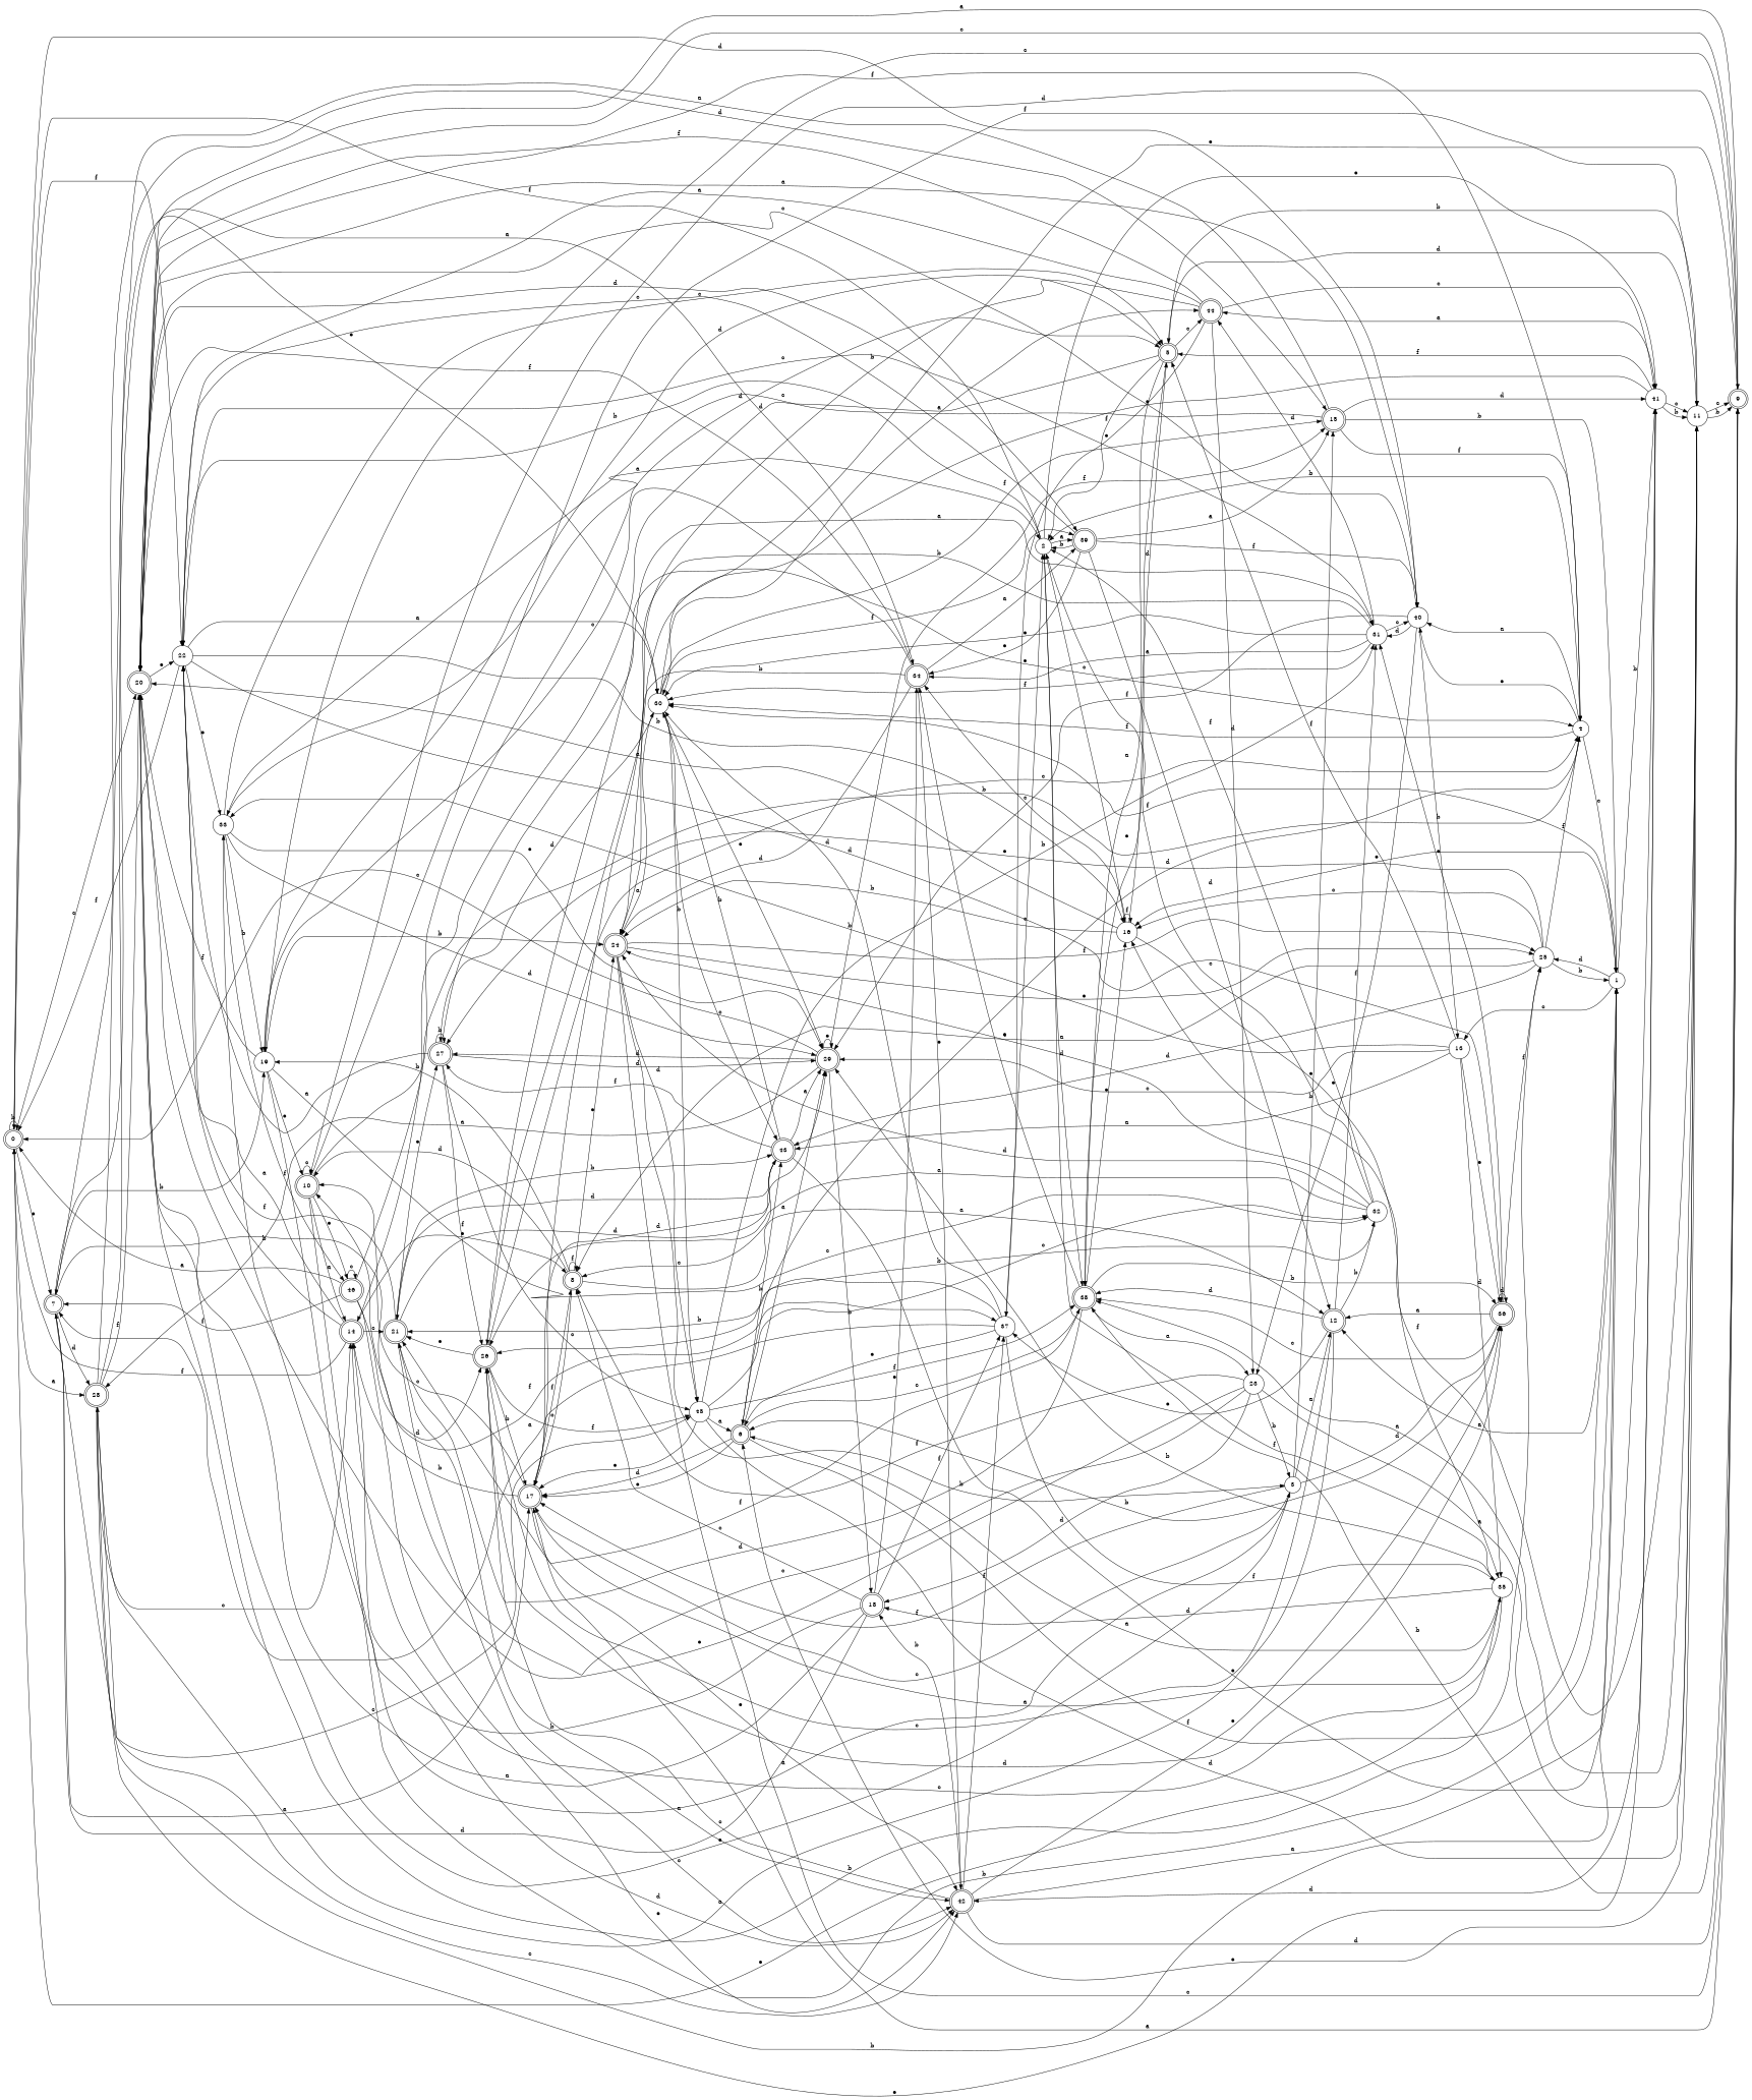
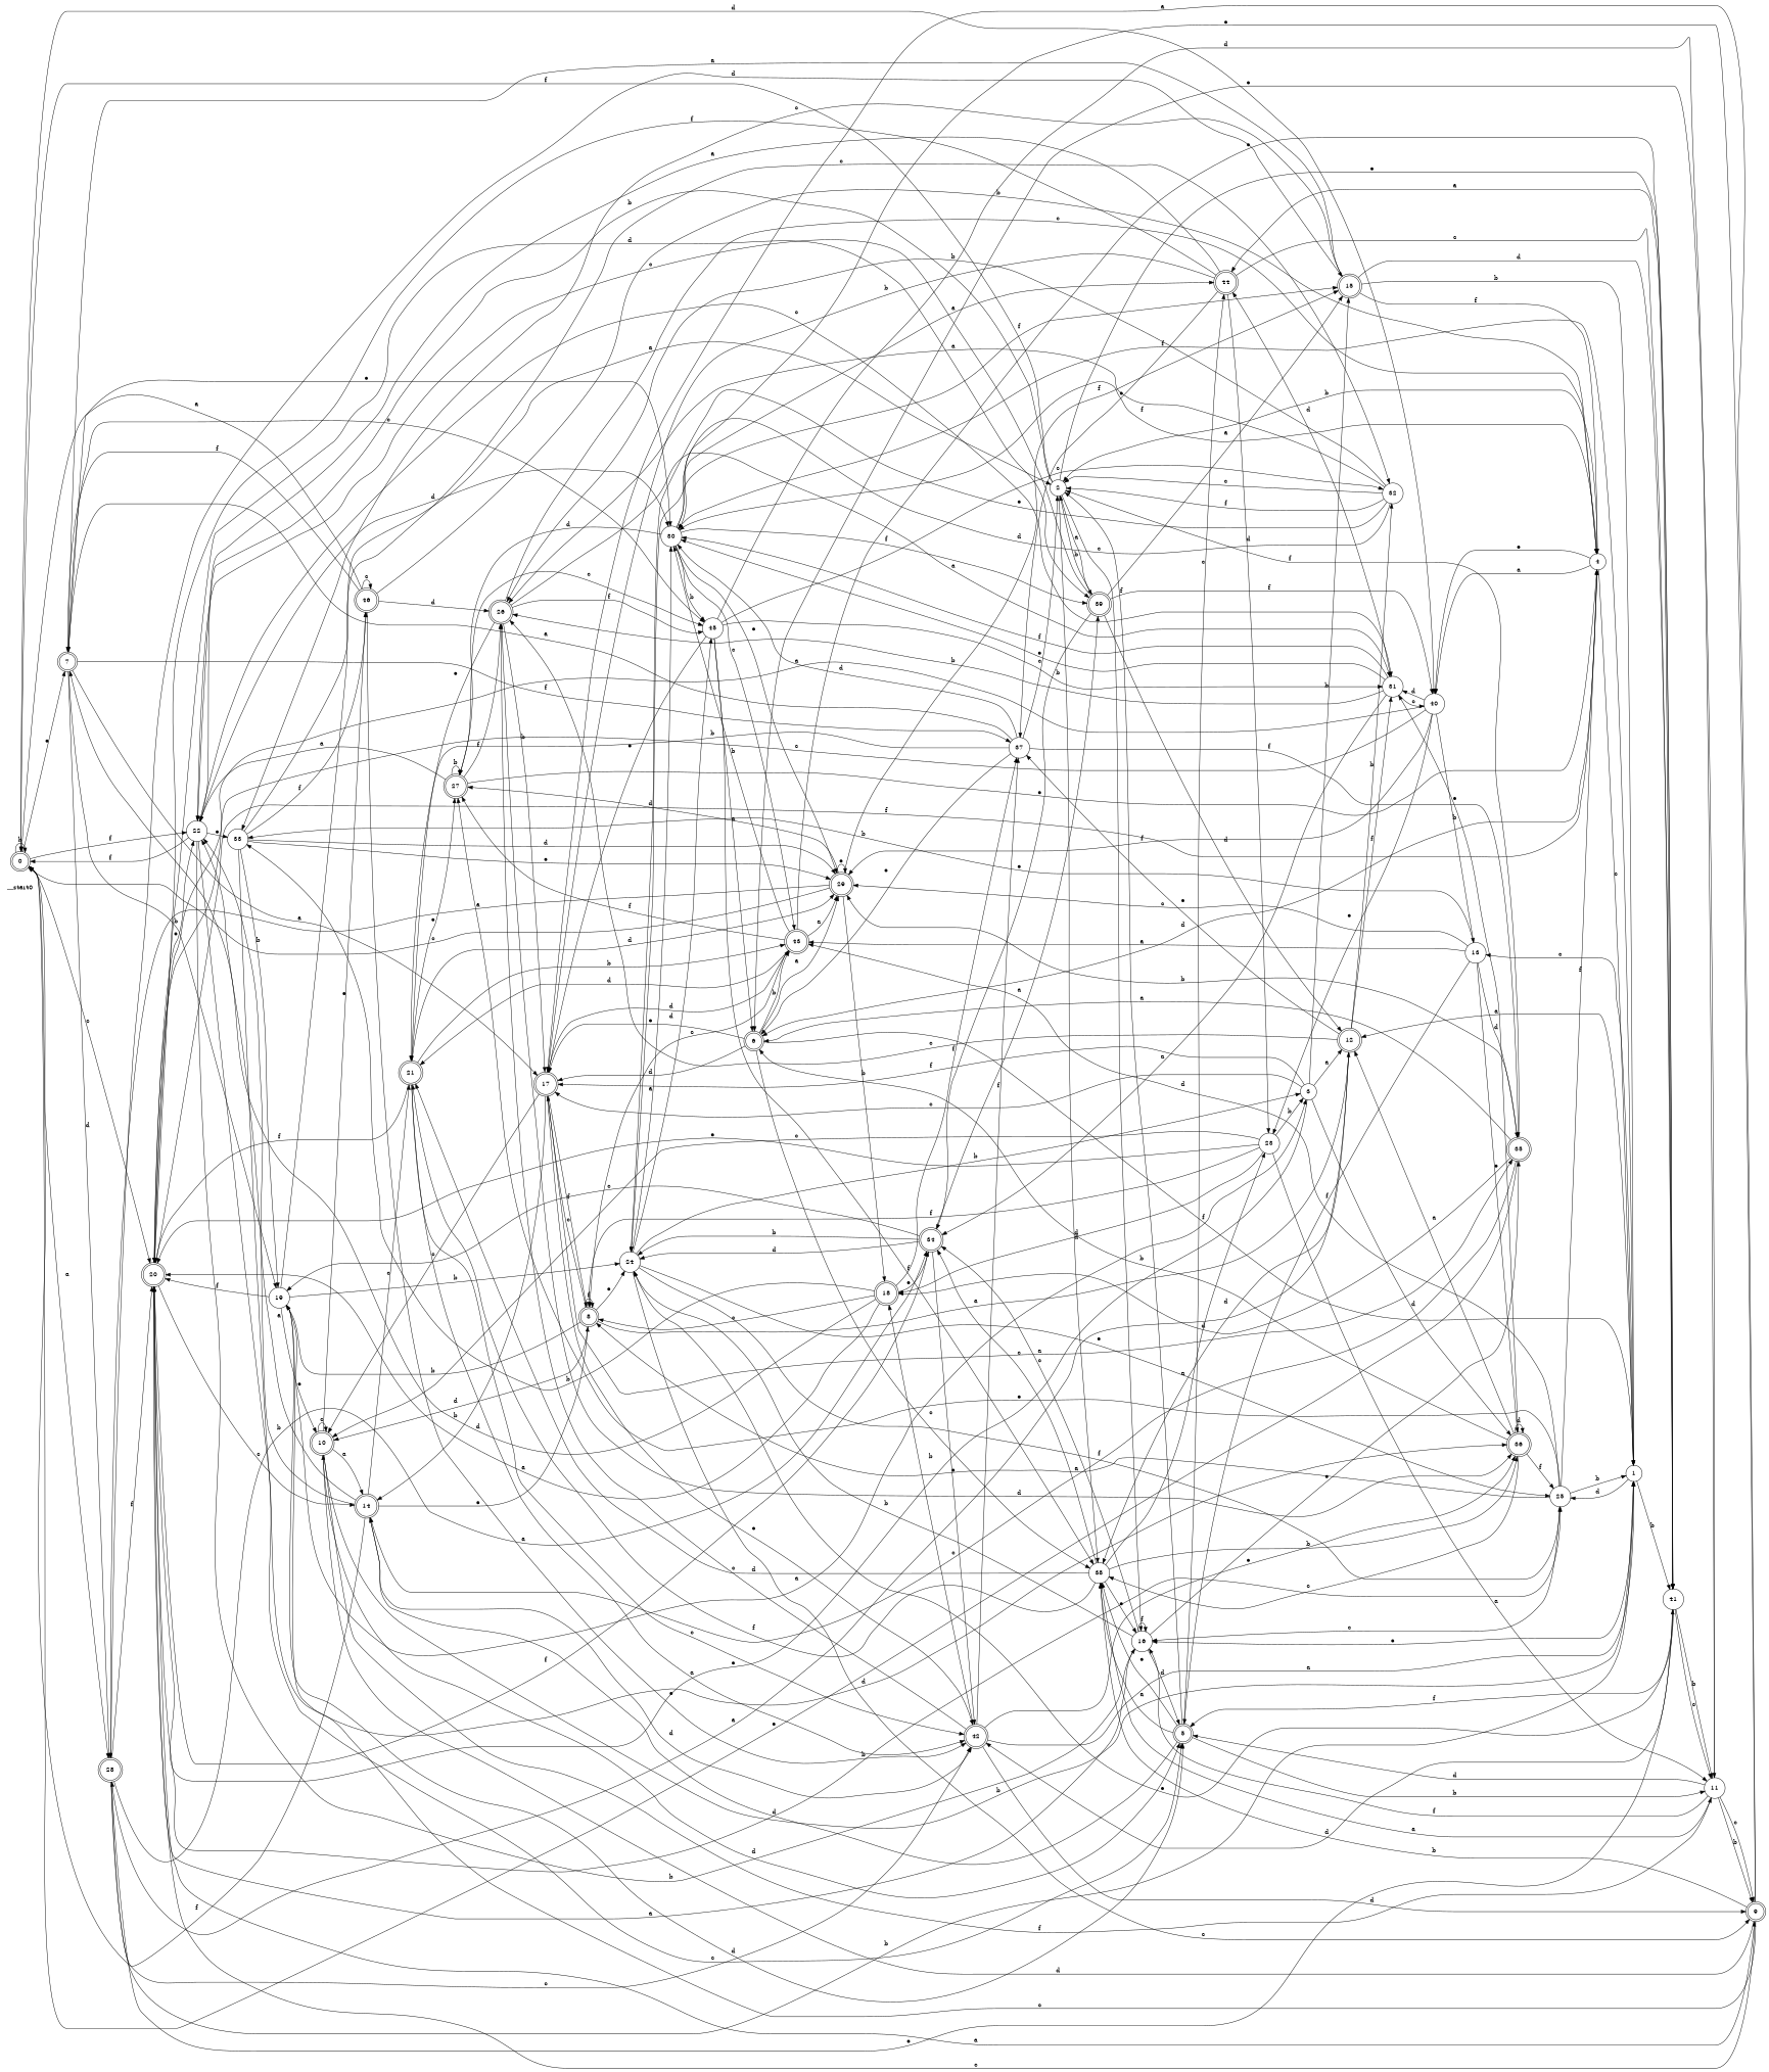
  digraph {
    rankdir=LR
    node [shape=doublecircle color=black fillcolor=white style="rounded,filled"]
+   __start0 [shape=none color="" fillcolor="" style=""]
    n2 [label=0]
    n3 [label=7]
    n4 [label=20]
    n5 [label=22 shape=circle style=filled]
    n6 [label=28]
    n7 [label=40 shape=circle style=filled]
    n8 [label=30 shape=circle style=filled]
    n9 [label=17]
    n10 [label=19 shape=circle style=filled]
    n11 [label=37 shape=circle style=filled]
    n12 [label=45 shape=circle style=filled]
    n13 [label=25 shape=circle style=filled]
    n14 [label=39]
    n15 [label=4 shape=circle style=filled]
    n16 [label=14]
    n17 [label=9]
    n18 [label=16 shape=circle style=filled]
    n19 [label=36]
    n20 [label=31 shape=circle style=filled]
    n21 [label=33 shape=circle style=filled]
    n22 [label=1 shape=circle style=filled]
    n23 [label=41 shape=circle style=filled]
    n24 [label=15]
    n25 [label=42]
    n26 [label=34]
    n27 [label=13 shape=circle style=filled]
    n28 [label=29]
    n29 [label=23 shape=circle style=filled]
    n30 [label=12]
-   n31 [label=38]
+   n31 [label=38 shape=circle]
    n32 [label=26]
    n33 [label=32 shape=circle style=filled]
    n34 [label=5]
    n35 [label=43]
-   n36 [label=35 shape=circle style=filled]
-   n37 [label=24 style=filled]
+   n36 [label=35 style=filled]
+   n37 [label=24 shape=circle style=filled]
    n38 [label=8]
    n39 [label=27]
    n40 [label=44]
    n41 [label=11 shape=circle style=filled]
    n42 [label=2 shape=circle style=filled]
    n43 [label=21]
    n44 [label=3 shape=circle style=filled]
    n45 [label=10]
    n46 [label=6]
    n47 [label=18]
    n48 [label=46]
    n2 -> n2 [label=b]
    n2 -> n3 [label=e]
    n2 -> n4 [label=c]
    n2 -> n5 [label=f]
    n2 -> n6 [label=a]
    n2 -> n7 [label=d]
    n3 -> n6 [label=d]
    n3 -> n8 [label=e]
    n3 -> n9 [label=a]
    n3 -> n10 [label=b]
    n3 -> n11 [label=f]
    n3 -> n12 [label=c]
    n4 -> n5 [label=e]
    n4 -> n13 [label=b]
    n4 -> n14 [label=d]
    n4 -> n15 [label=f]
-   n6 -> n16 [label=c]
+   n4 -> n16 [label=c]
    n4 -> n17 [label=a]
    n5 -> n2 [label=f]
-   n5 -> n8 [label=a]
+   n5 -> n8 [label=d]
    n5 -> n18 [label=b]
    n5 -> n19 [label=d]
    n5 -> n20 [label=c]
    n5 -> n21 [label=e]
    n6 -> n4 [label=f]
    n6 -> n22 [label=b]
    n6 -> n23 [label=e]
    n6 -> n24 [label=d]
    n6 -> n25 [label=c]
    n6 -> n26 [label=a]
    n7 -> n4 [label=a]
    n7 -> n4 [label=c]
    n7 -> n20 [label=d]
    n7 -> n27 [label=b]
    n7 -> n28 [label=f]
    n7 -> n29 [label=e]
    n8 -> n12 [label=b]
    n8 -> n14 [label=f]
    n8 -> n24 [label=f]
    n8 -> n28 [label=e]
    n8 -> n35 [label=c]
    n8 -> n39 [label=d]
    n8 -> n40 [label=a]
    n9 -> n16 [label=b]
    n9 -> n25 [label=e]
    n9 -> n35 [label=d]
    n9 -> n36 [label=a]
    n9 -> n38 [label=f]
    n9 -> n45 [label=c]
    n10 -> n4 [label=f]
    n10 -> n33 [label=c]
    n10 -> n34 [label=d]
    n10 -> n37 [label=b]
    n10 -> n44 [label=a]
    n10 -> n45 [label=e]
    n11 -> n3 [label=a]
    n11 -> n8 [label=d]
    n11 -> n36 [label=f]
    n11 -> n42 [label=c]
    n11 -> n43 [label=b]
    n11 -> n46 [label=e]
    n12 -> n9 [label=e]
    n12 -> n20 [label=b]
    n12 -> n31 [label=f]
    n12 -> n33 [label=c]
    n12 -> n41 [label=d]
    n12 -> n46 [label=a]
    n13 -> n15 [label=f]
    n13 -> n18 [label=c]
    n13 -> n22 [label=b]
    n13 -> n35 [label=d]
    n13 -> n38 [label=a]
    n13 -> n39 [label=e]
    n14 -> n5 [label=c]
    n14 -> n7 [label=f]
    n14 -> n24 [label=a]
    n14 -> n26 [label=e]
    n14 -> n30 [label=d]
    n14 -> n42 [label=b]
    n15 -> n7 [label=a]
    n15 -> n7 [label=e]
    n15 -> n8 [label=f]
    n15 -> n22 [label=c]
    n15 -> n42 [label=b]
    n15 -> n46 [label=d]
    n16 -> n2 [label=f]
    n16 -> n5 [label=a]
    n16 -> n5 [label=b]
    n16 -> n25 [label=d]
    n16 -> n38 [label=e]
    n16 -> n43 [label=c]
    n17 -> n4 [label=c]
    n17 -> n8 [label=e]
    n17 -> n9 [label=a]
    n17 -> n10 [label=c]
    n17 -> n31 [label=b]
    n17 -> n45 [label=d]
    n18 -> n4 [label=a]
    n18 -> n18 [label=f]
    n18 -> n26 [label=c]
    n18 -> n34 [label=d]
    n18 -> n36 [label=e]
    n18 -> n37 [label=b]
    n19 -> n13 [label=f]
    n19 -> n19 [label=d]
    n19 -> n20 [label=e]
    n19 -> n30 [label=a]
    n19 -> n31 [label=c]
    n19 -> n46 [label=b]
    n20 -> n7 [label=c]
    n20 -> n8 [label=e]
    n20 -> n8 [label=f]
    n20 -> n26 [label=a]
    n20 -> n32 [label=b]
    n20 -> n40 [label=d]
    n21 -> n10 [label=b]
    n21 -> n28 [label=d]
    n21 -> n28 [label=e]
    n21 -> n34 [label=c]
    n21 -> n42 [label=a]
    n21 -> n48 [label=f]
    n22 -> n8 [label=f]
    n22 -> n13 [label=d]
    n22 -> n18 [label=e]
    n22 -> n23 [label=b]
    n22 -> n27 [label=c]
    n22 -> n30 [label=a]
    n23 -> n25 [label=d]
    n23 -> n34 [label=f]
    n23 -> n37 [label=e]
    n23 -> n40 [label=a]
    n23 -> n41 [label=b]
    n23 -> n41 [label=c]
    n24 -> n3 [label=a]
    n24 -> n15 [label=f]
    n24 -> n21 [label=c]
    n24 -> n22 [label=b]
    n24 -> n23 [label=d]
    n25 -> n11 [label=f]
    n25 -> n17 [label=d]
    n25 -> n19 [label=e]
    n25 -> n22 [label=a]
    n25 -> n32 [label=c]
    n25 -> n47 [label=b]
    n26 -> n4 [label=f]
    n26 -> n10 [label=c]
    n26 -> n14 [label=a]
    n26 -> n25 [label=e]
    n26 -> n37 [label=b]
    n26 -> n37 [label=d]
    n27 -> n19 [label=e]
    n27 -> n21 [label=b]
    n27 -> n28 [label=c]
    n27 -> n34 [label=f]
    n27 -> n35 [label=a]
    n27 -> n36 [label=d]
    n28 -> n2 [label=c]
    n28 -> n6 [label=a]
    n28 -> n24 [label=f]
    n28 -> n28 [label=e]
    n28 -> n39 [label=d]
    n28 -> n47 [label=b]
    n29 -> n4 [label=e]
    n29 -> n38 [label=f]
    n29 -> n41 [label=a]
    n29 -> n44 [label=b]
    n29 -> n45 [label=c]
    n29 -> n47 [label=d]
    n30 -> n6 [label=a]
    n30 -> n11 [label=e]
    n30 -> n20 [label=f]
    n30 -> n31 [label=d]
    n30 -> n32 [label=c]
    n30 -> n33 [label=b]
    n31 -> n18 [label=e]
    n31 -> n19 [label=b]
    n31 -> n26 [label=c]
    n31 -> n29 [label=a]
    n31 -> n43 [label=d]
    n31 -> n43 [label=f]
    n32 -> n9 [label=b]
    n32 -> n12 [label=f]
    n32 -> n15 [label=c]
    n32 -> n19 [label=d]
    n32 -> n20 [label=a]
    n32 -> n43 [label=e]
    n33 -> n32 [label=a]
    n33 -> n32 [label=b]
    n33 -> n37 [label=d]
    n33 -> n37 [label=e]
    n33 -> n42 [label=c]
    n33 -> n42 [label=f]
    n34 -> n16 [label=d]
    n34 -> n31 [label=a]
    n34 -> n31 [label=e]
    n34 -> n40 [label=c]
    n34 -> n41 [label=b]
    n34 -> n42 [label=f]
    n35 -> n8 [label=b]
    n35 -> n23 [label=e]
    n35 -> n28 [label=a]
    n35 -> n38 [label=c]
    n35 -> n39 [label=f]
    n35 -> n43 [label=d]
    n36 -> n2 [label=e]
    n36 -> n16 [label=c]
    n36 -> n28 [label=b]
    n36 -> n42 [label=f]
    n36 -> n46 [label=a]
    n36 -> n47 [label=d]
    n37 -> n8 [label=a]
    n37 -> n12 [label=d]
    n37 -> n13 [label=e]
    n37 -> n13 [label=f]
    n37 -> n17 [label=c]
    n37 -> n44 [label=b]
    n38 -> n9 [label=c]
    n38 -> n10 [label=b]
    n38 -> n30 [label=a]
    n38 -> n37 [label=e]
    n38 -> n38 [label=f]
    n38 -> n45 [label=d]
    n39 -> n5 [label=a]
    n39 -> n12 [label=c]
    n39 -> n15 [label=e]
-   n39 -> n28 [label=d]
    n39 -> n32 [label=f]
    n39 -> n39 [label=b]
    n40 -> n4 [label=f]
    n40 -> n5 [label=a]
    n40 -> n9 [label=b]
    n40 -> n11 [label=e]
    n40 -> n23 [label=c]
    n40 -> n29 [label=d]
    n41 -> n17 [label=b]
    n41 -> n17 [label=c]
    n41 -> n18 [label=f]
    n41 -> n31 [label=a]
    n41 -> n34 [label=d]
    n41 -> n46 [label=e]
    n42 -> n2 [label=f]
    n42 -> n5 [label=b]
    n42 -> n14 [label=a]
    n42 -> n18 [label=c]
    n42 -> n23 [label=e]
    n42 -> n31 [label=d]
    n43 -> n4 [label=f]
    n43 -> n25 [label=a]
    n43 -> n25 [label=c]
    n43 -> n28 [label=d]
    n43 -> n35 [label=b]
    n43 -> n39 [label=e]
    n44 -> n4 [label=e]
    n44 -> n9 [label=c]
    n44 -> n9 [label=f]
    n44 -> n19 [label=d]
    n44 -> n24 [label=b]
    n44 -> n30 [label=a]
    n45 -> n16 [label=a]
    n45 -> n22 [label=b]
    n45 -> n34 [label=d]
    n45 -> n41 [label=f]
    n45 -> n45 [label=c]
    n45 -> n48 [label=e]
    n46 -> n9 [label=d]
    n46 -> n9 [label=e]
    n46 -> n22 [label=f]
    n46 -> n28 [label=a]
    n46 -> n31 [label=c]
    n46 -> n35 [label=b]
    n47 -> n3 [label=d]
    n47 -> n4 [label=a]
    n47 -> n11 [label=f]
    n47 -> n21 [label=b]
    n47 -> n26 [label=e]
    n47 -> n38 [label=c]
    n48 -> n2 [label=a]
    n48 -> n3 [label=f]
    n48 -> n15 [label=b]
    n48 -> n25 [label=e]
    n48 -> n32 [label=d]
    n48 -> n48 [label=c]
  }
